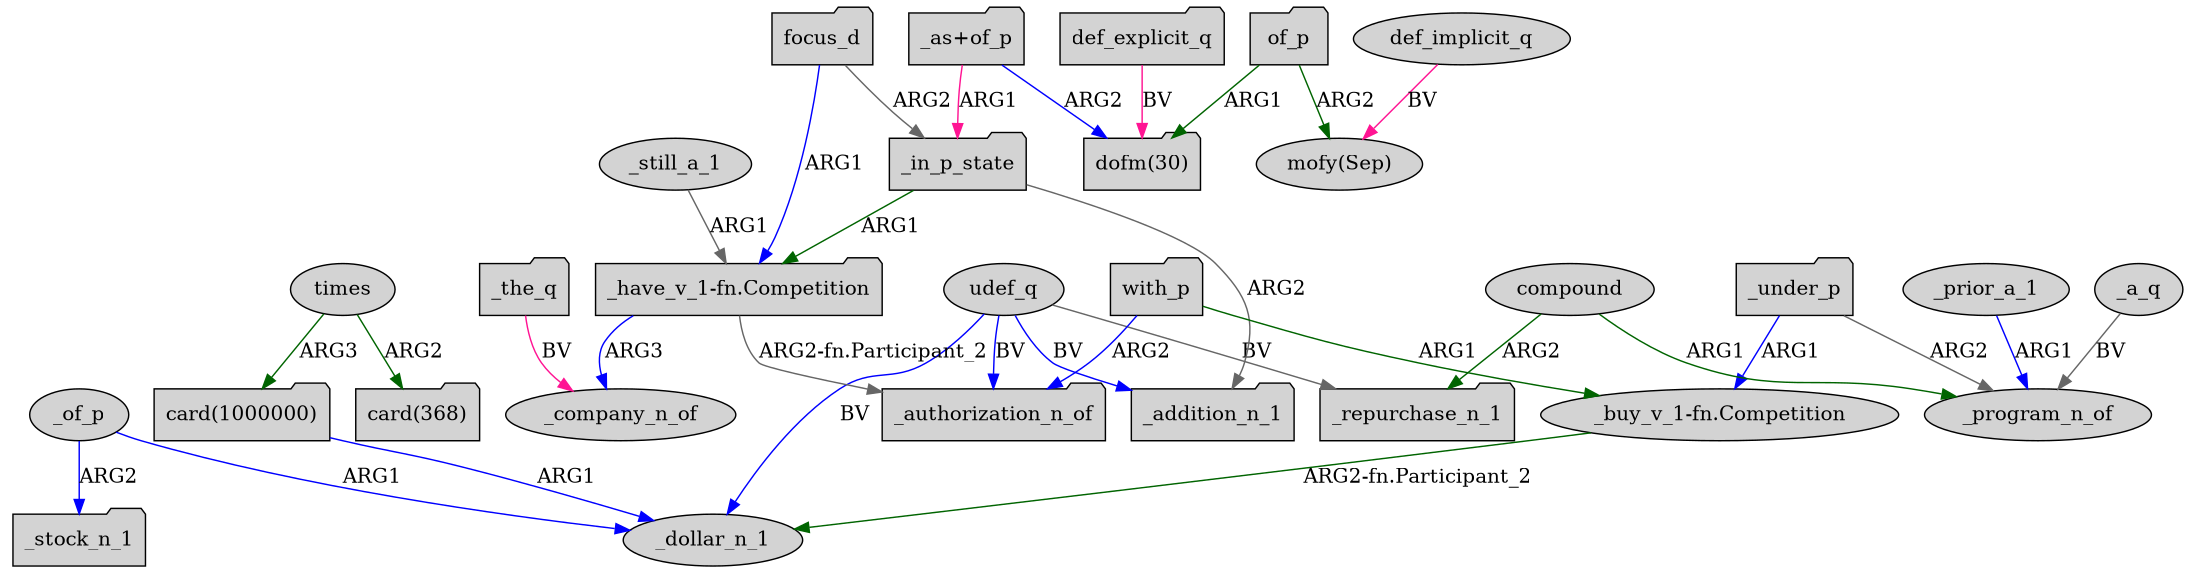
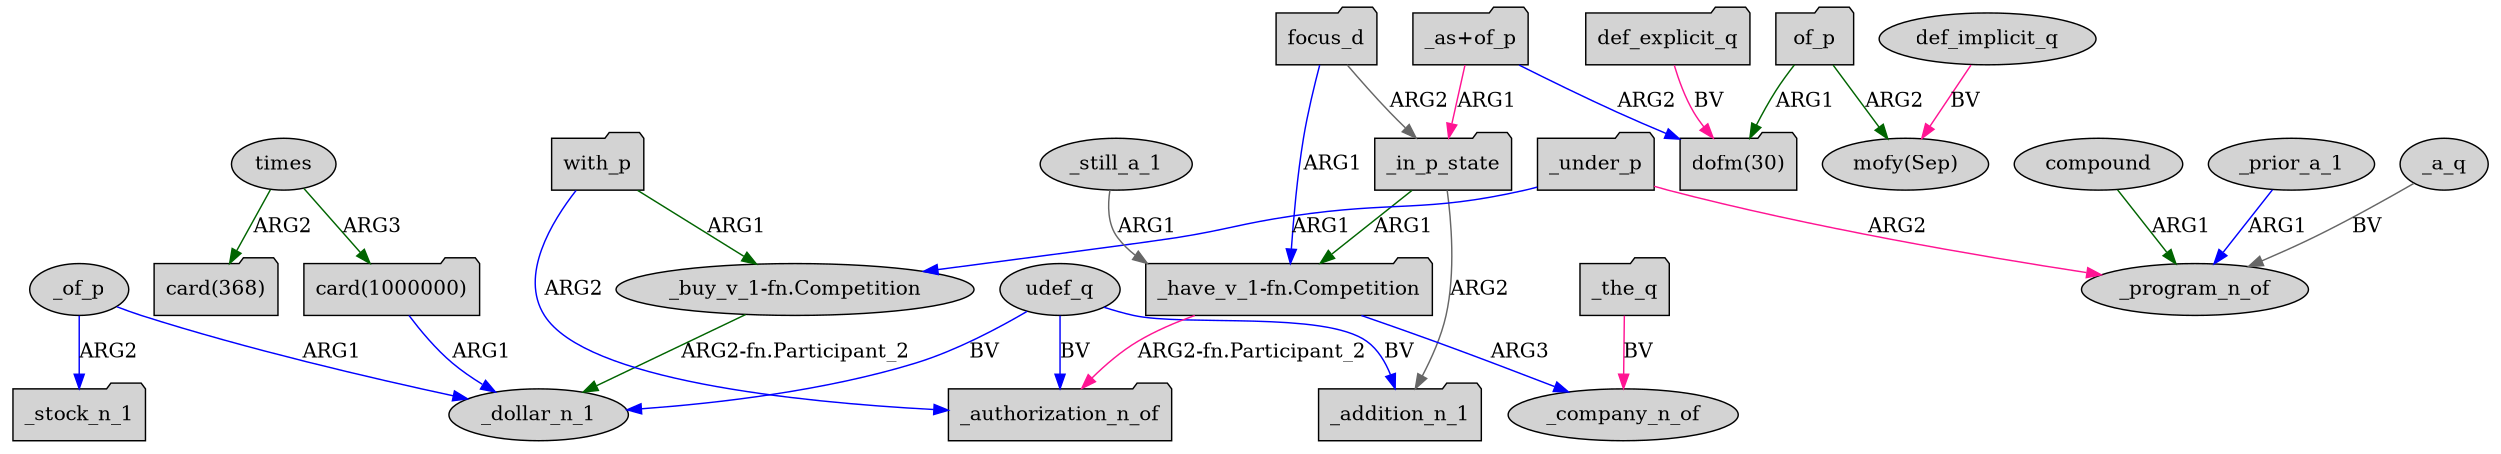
  digraph {
    node [shape=folder style=filled]
    edge [color=blue]
    _of_p [shape=ellipse]
    _dollar_n_1 [shape=ellipse]
    _stock_n_1
    udef_q [shape=ellipse]
    _authorization_n_of
    _addition_n_1
-   _repurchase_n_1
    focus_d
    _in_p_state
    "_have_v_1-fn.Competition"
    _company_n_of [shape=ellipse]
    times [shape=ellipse]
    "card(1000000)"
    "card(368)"
    def_implicit_q [shape=ellipse]
    "mofy(Sep)" [shape=ellipse]
    "_as+of_p"
    "dofm(30)"
    _program_n_of [shape=ellipse]
    _under_p
    "_buy_v_1-fn.Competition" [shape=ellipse]
    def_explicit_q
    of_p
    _still_a_1 [shape=ellipse]
    compound [shape=ellipse]
    with_p
    _prior_a_1 [shape=ellipse]
    _a_q [shape=ellipse]
    _the_q
    _of_p -> _dollar_n_1 [label=ARG1]
    _of_p -> _stock_n_1 [label=ARG2]
    udef_q -> _dollar_n_1 [label=BV]
    udef_q -> _authorization_n_of [label=BV]
    udef_q -> _addition_n_1 [label=BV]
-   udef_q -> _repurchase_n_1 [color=gray40 label=BV]
    focus_d -> _in_p_state [color=gray40 label=ARG2]
    focus_d -> "_have_v_1-fn.Competition" [label=ARG1]
    _in_p_state -> _addition_n_1 [color=gray40 label=ARG2]
    _in_p_state -> "_have_v_1-fn.Competition" [color=darkgreen label=ARG1]
-   "_have_v_1-fn.Competition" -> _authorization_n_of [color=gray40 label="ARG2-fn.Participant_2"]
+   "_have_v_1-fn.Competition" -> _authorization_n_of [color=deeppink label="ARG2-fn.Participant_2"]
    "_have_v_1-fn.Competition" -> _company_n_of [label=ARG3]
    times -> "card(1000000)" [color=darkgreen label=ARG3]
    times -> "card(368)" [color=darkgreen label=ARG2]
    "card(1000000)" -> _dollar_n_1 [label=ARG1]
    def_implicit_q -> "mofy(Sep)" [color=deeppink label=BV]
    "_as+of_p" -> _in_p_state [color=deeppink label=ARG1]
    "_as+of_p" -> "dofm(30)" [label=ARG2]
-   _under_p -> _program_n_of [color=gray40 label=ARG2]
+   _under_p -> _program_n_of [color=deeppink label=ARG2]
    _under_p -> "_buy_v_1-fn.Competition" [label=ARG1]
    "_buy_v_1-fn.Competition" -> _dollar_n_1 [color=darkgreen label="ARG2-fn.Participant_2"]
    def_explicit_q -> "dofm(30)" [color=deeppink label=BV]
    of_p -> "mofy(Sep)" [color=darkgreen label=ARG2]
    of_p -> "dofm(30)" [color=darkgreen label=ARG1]
    _still_a_1 -> "_have_v_1-fn.Competition" [color=gray40 label=ARG1]
-   compound -> _repurchase_n_1 [color=darkgreen label=ARG2]
    compound -> _program_n_of [color=darkgreen label=ARG1]
    with_p -> _authorization_n_of [label=ARG2]
    with_p -> "_buy_v_1-fn.Competition" [color=darkgreen label=ARG1]
    _prior_a_1 -> _program_n_of [label=ARG1]
    _a_q -> _program_n_of [color=gray40 label=BV]
    _the_q -> _company_n_of [color=deeppink label=BV]
  }
